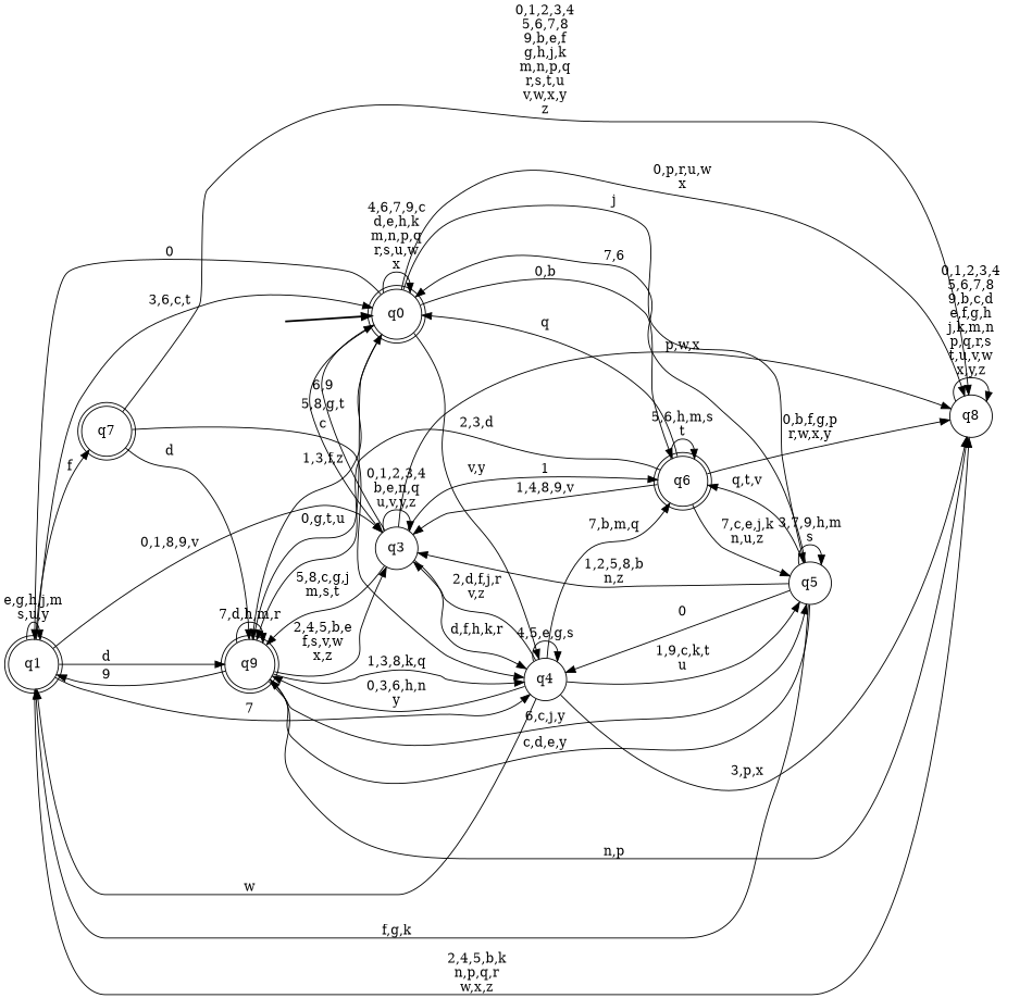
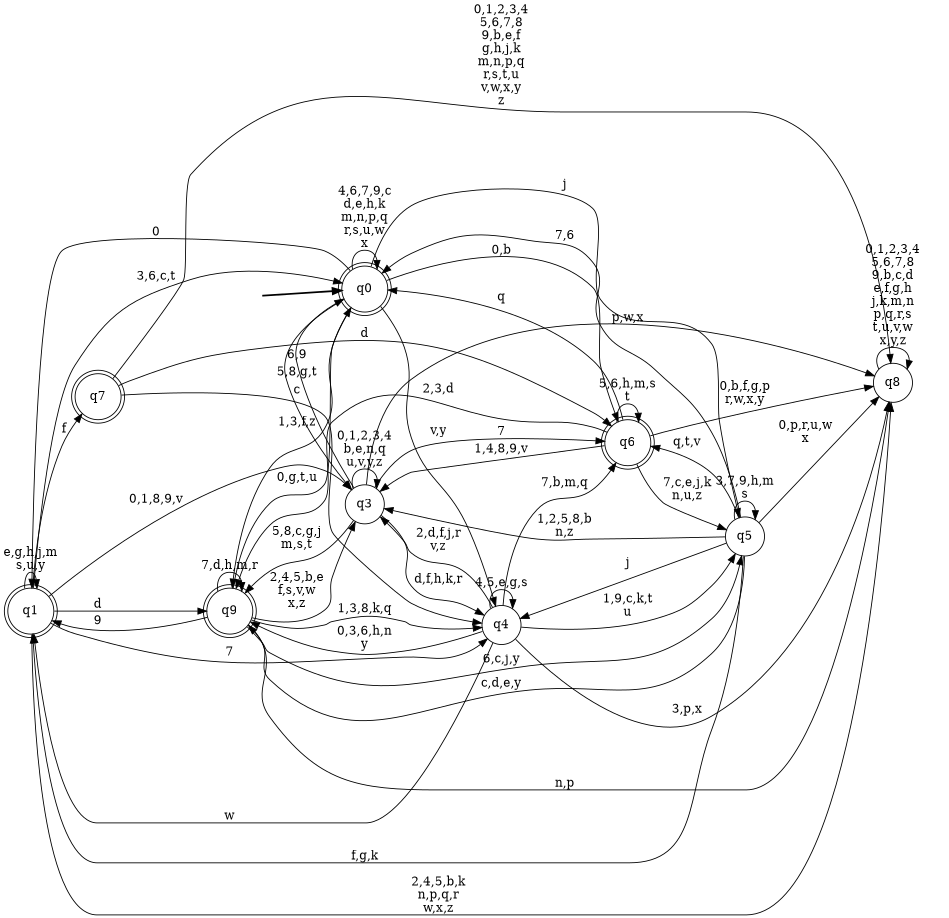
  digraph {
    rankdir=LR
    node [shape=doublecircle style="rounded,filled" color=black fillcolor=white]
    __start0 [height=0 shape=none style=invis width=0 color="" fillcolor=""]
    n2 [label=q0]
    n3 [label=q1]
    n4 [label=q9]
    n5 [label=q3 shape=circle style=filled]
    n6 [label=q4 shape=circle style=filled]
    n7 [label=q5 shape=circle style=filled]
    n8 [label=q6]
    n9 [label=q7]
    n10 [label=q8 shape=circle style=filled]
    subgraph cluster_1 {
      nodesep=0.15
      ranksep=0.15
      style=invis
      __start0
      n2
    }
    __start0 -> n2 [penwidth=2]
    n2 -> n2 [label="4,6,7,9,c\nd,e,h,k\nm,n,p,q\nr,s,u,w\nx"]
    n2 -> n3 [label=0]
    n2 -> n4 [label="1,3,f,z"]
    n2 -> n5 [label="5,8,g,t"]
    n2 -> n6 [label="v,y"]
    n2 -> n7 [label=j]
    n2 -> n8 [label="0,b"]
    n3 -> n2 [label="3,6,c,t"]
    n3 -> n3 [label="e,g,h,j,m\ns,u,y"]
    n3 -> n4 [label=d]
    n3 -> n5 [label="0,1,8,9,v"]
    n3 -> n6 [label=7]
    n3 -> n9 [label=f]
    n3 -> n10 [label="2,4,5,b,k\nn,p,q,r\nw,x,z"]
    n4 -> n2 [label="0,g,t,u"]
    n4 -> n3 [label=9]
    n4 -> n4 [label="7,d,h,m,r"]
    n4 -> n5 [label="2,4,5,b,e\nf,s,v,w\nx,z"]
    n4 -> n6 [label="1,3,8,k,q"]
    n4 -> n7 [label="6,c,j,y"]
    n4 -> n10 [label="n,p"]
    n5 -> n2 [label="6,9"]
    n5 -> n4 [label="5,8,c,g,j\nm,s,t"]
    n5 -> n5 [label="0,1,2,3,4\nb,e,n,q\nu,v,y,z"]
    n5 -> n6 [label="d,f,h,k,r"]
-   n5 -> n8 [label=1]
+   n5 -> n8 [label=7]
    n5 -> n10 [label="p,w,x"]
    n6 -> n3 [label=w]
    n6 -> n4 [label="0,3,6,h,n\ny"]
    n6 -> n5 [label="2,d,f,j,r\nv,z"]
    n6 -> n6 [label="4,5,e,g,s"]
    n6 -> n7 [label="1,9,c,k,t\nu"]
    n6 -> n8 [label="7,b,m,q"]
    n6 -> n10 [label="3,p,x"]
    n7 -> n2 [label="7,6"]
    n7 -> n3 [label="f,g,k"]
    n7 -> n4 [label="c,d,e,y"]
    n7 -> n5 [label="1,2,5,8,b\nn,z"]
-   n7 -> n6 [label=0]
+   n7 -> n6 [label=j]
    n7 -> n7 [label="3,7,9,h,m\ns"]
    n7 -> n8 [label="q,t,v"]
-   n2 -> n10 [label="0,p,r,u,w\nx"]
+   n7 -> n10 [label="0,p,r,u,w\nx"]
    n8 -> n2 [label=q]
    n8 -> n4 [label="2,3,d"]
    n8 -> n5 [label="1,4,8,9,v"]
    n8 -> n7 [label="7,c,e,j,k\nn,u,z"]
    n8 -> n8 [label="5,6,h,m,s\nt"]
    n8 -> n10 [label="0,b,f,g,p\nr,w,x,y"]
-   n9 -> n4 [label=d]
+   n9 -> n8 [label=d]
    n9 -> n6 [label=c]
    n9 -> n10 [label="0,1,2,3,4\n5,6,7,8\n9,b,e,f\ng,h,j,k\nm,n,p,q\nr,s,t,u\nv,w,x,y\nz"]
    n10 -> n10 [label="0,1,2,3,4\n5,6,7,8\n9,b,c,d\ne,f,g,h\nj,k,m,n\np,q,r,s\nt,u,v,w\nx,y,z"]
  }
